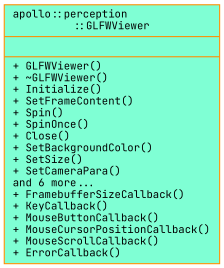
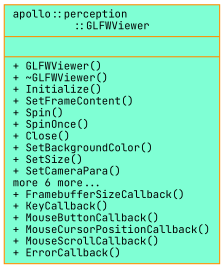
  digraph {
    fontname="JetBrains Mono"
-   n1 [color=darkorange fillcolor=aquamarine fontcolor=black fontname="JetBrains Mono" fontsize=10 height=0.2 label="{apollo::perception\l::GLFWViewer\n||+ GLFWViewer()\l+ ~GLFWViewer()\l+ Initialize()\l+ SetFrameContent()\l+ Spin()\l+ SpinOnce()\l+ Close()\l+ SetBackgroundColor()\l+ SetSize()\l+ SetCameraPara()\land 6 more...\l+ FramebufferSizeCallback()\l+ KeyCallback()\l+ MouseButtonCallback()\l+ MouseCursorPositionCallback()\l+ MouseScrollCallback()\l+ ErrorCallback()\l}" shape=record style=filled width=0.4]
+   n1 [color=darkorange fillcolor=aquamarine fontcolor=black fontname="JetBrains Mono" fontsize=10 height=0.2 label="{apollo::perception\l::GLFWViewer\n||+ GLFWViewer()\l+ ~GLFWViewer()\l+ Initialize()\l+ SetFrameContent()\l+ Spin()\l+ SpinOnce()\l+ Close()\l+ SetBackgroundColor()\l+ SetSize()\l+ SetCameraPara()\lmore 6 more...\l+ FramebufferSizeCallback()\l+ KeyCallback()\l+ MouseButtonCallback()\l+ MouseCursorPositionCallback()\l+ MouseScrollCallback()\l+ ErrorCallback()\l}" shape=record style=filled width=0.4]
  }
